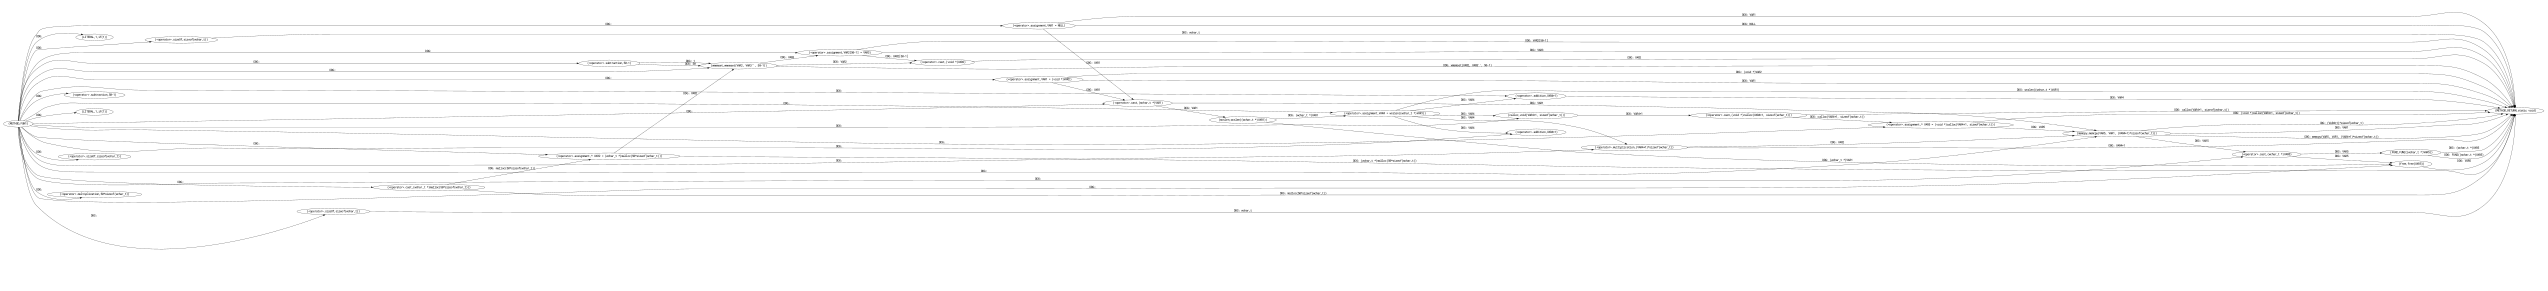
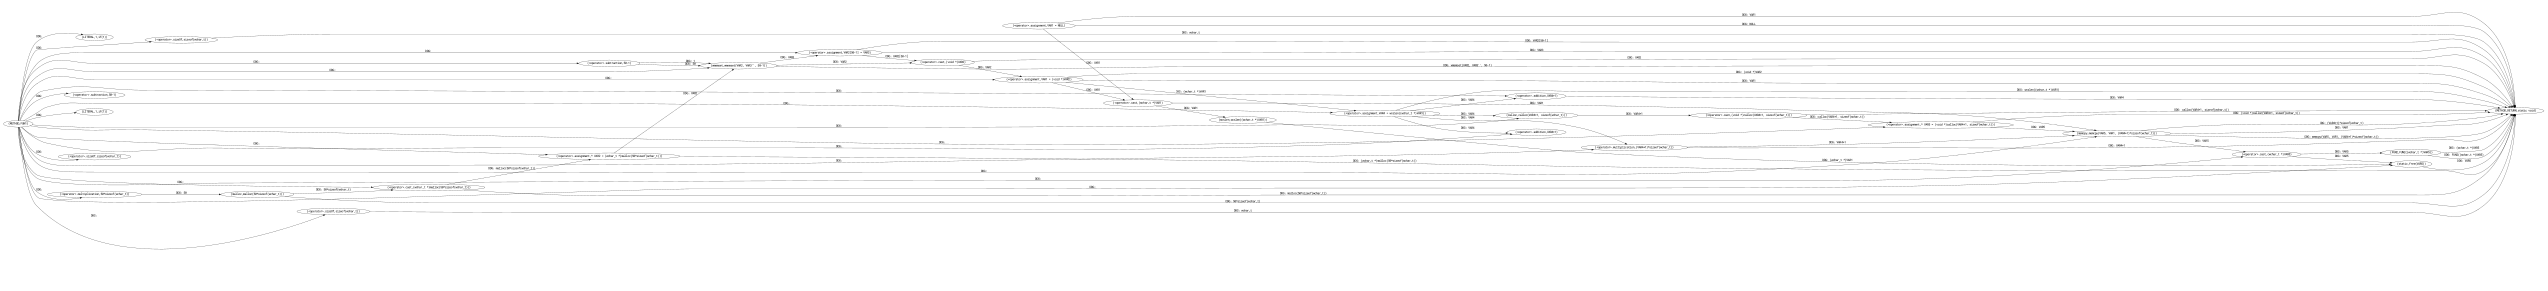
  digraph {
    fontname="Roboto Mono"
    rankdir=LR
    node [fontname="Roboto Mono"]
    edge [fontname="Roboto Mono"]
    n1 [label="(METHOD,FUN1)"]
    n2 [label="(<operator>.assignment,VAR1 = NULL)"]
    n3 [label="(LITERAL,1,if(1))"]
    n4 [label="(<operator>.assignment,* VAR2 = (wchar_t *)malloc(50*sizeof(wchar_t)))"]
    n5 [label="(<operator>.multiplication,50*sizeof(wchar_t))"]
    n6 [label="(<operator>.sizeOf,sizeof(wchar_t))"]
    n7 [label="(wmemset,wmemset(VAR2, VAR3'', 50-1))"]
    n8 [label="(<operator>.subtraction,50-1)"]
    n9 [label="(<operator>.assignment,VAR2[50-1] = VAR3)"]
    n10 [label="(<operator>.subtraction,50-1)"]
    n11 [label="(<operator>.assignment,VAR1 = (void *)VAR2)"]
    n12 [label="(LITERAL,1,if(1))"]
    n13 [label="(<operator>.assignment,VAR4 = wcslen((wchar_t *)VAR1))"]
    n14 [label="(<operator>.cast,(wchar_t *)VAR1)"]
    n15 [label="(<operator>.assignment,* VAR5 = (void *)calloc(VAR4+1, sizeof(wchar_t)))"]
-   n16 [label="(calloc,void(VAR4+1, sizeof(wchar_t)))"]
+   n16 [label="(calloc,calloc(VAR4+1, sizeof(wchar_t)))"]
    n17 [label="(<operator>.addition,VAR4+1)"]
    n18 [label="(<operator>.sizeOf,sizeof(wchar_t))"]
    n19 [label="(memcpy,memcpy(VAR5, VAR1, (VAR4+1)*sizeof(wchar_t)))"]
    n20 [label="(<operator>.multiplication,(VAR4+1)*sizeof(wchar_t))"]
    n21 [label="(<operator>.addition,VAR4+1)"]
    n22 [label="(<operator>.sizeOf,sizeof(wchar_t))"]
    n23 [label="(<operator>.cast,(wchar_t *)VAR5)"]
-   n24 [label="(free,free(VAR5))"]
+   n24 [label="(static,free(VAR5))"]
    n25 [label="(<operator>.cast,(wchar_t *)malloc(50*sizeof(wchar_t)))"]
    n26 [label="(METHOD_RETURN,static void)"]
+   n27 [label="(malloc,malloc(50*sizeof(wchar_t)))"]
    n28 [label="(<operator>.cast,(void *)VAR2)"]
    n29 [label="(wcslen,wcslen((wchar_t *)VAR1))"]
    n30 [label="(<operator>.cast,(void *)calloc(VAR4+1, sizeof(wchar_t)))"]
    n31 [label="(FUN2,FUN2((wchar_t *)VAR5))"]
-   n1 -> n2 [label="DDG: "]
    n1 -> n3 [label="DDG: "]
    n1 -> n4 [label="DDG: "]
    n1 -> n5 [label="DDG: "]
    n1 -> n6 [label="DDG: "]
    n1 -> n7 [label="DDG: "]
    n1 -> n8 [label="DDG: "]
    n1 -> n9 [label="DDG: "]
    n1 -> n10 [label="DDG: "]
    n1 -> n11 [label="DDG: "]
    n1 -> n12 [label="DDG: "]
    n1 -> n13 [label="DDG: "]
-   n1 -> n14 [label="DDG: "]
    n1 -> n15 [label="DDG: "]
    n1 -> n16 [label="DDG: "]
    n1 -> n17 [label="DDG: "]
    n1 -> n18 [label="DDG: "]
    n1 -> n19 [label="DDG: "]
    n1 -> n20 [label="DDG: "]
    n1 -> n21 [label="DDG: "]
    n1 -> n22 [label="DDG: "]
    n1 -> n23 [label="DDG: "]
    n1 -> n24 [label="DDG: "]
    n1 -> n25 [label="DDG: "]
    n2 -> n14 [label="DDG: VAR1"]
    n2 -> n26 [label="DDG: VAR1"]
    n2 -> n26 [label="DDG: NULL"]
    n4 -> n7 [label="DDG: VAR2"]
    n4 -> n26 [label="DDG: (wchar_t *)malloc(50*sizeof(wchar_t))"]
+   n5 -> n27 [label="DDG: 50"]
    n6 -> n26 [label="DDG: wchar_t"]
    n7 -> n9 [label="DDG: VAR3"]
    n7 -> n26 [label="DDG: wmemset(VAR2, VAR3'', 50-1)"]
    n7 -> n28 [label="DDG: VAR2"]
    n8 -> n7 [label="DDG: 50"]
    n8 -> n7 [label="DDG: 1"]
    n9 -> n26 [label="DDG: VAR3"]
    n9 -> n26 [label="DDG: VAR2[50-1]"]
    n9 -> n28 [label="DDG: VAR2[50-1]"]
    n11 -> n14 [label="DDG: VAR1"]
    n11 -> n26 [label="DDG: VAR1"]
    n11 -> n26 [label="DDG: (void *)VAR2"]
    n13 -> n16 [label="DDG: VAR4"]
    n13 -> n17 [label="DDG: VAR4"]
    n13 -> n20 [label="DDG: VAR4"]
    n13 -> n21 [label="DDG: VAR4"]
    n13 -> n26 [label="DDG: wcslen((wchar_t *)VAR1)"]
    n14 -> n19 [label="DDG: VAR1"]
    n14 -> n29 [label="DDG: VAR1"]
    n15 -> n19 [label="DDG: VAR5"]
    n15 -> n26 [label="DDG: (void *)calloc(VAR4+1, sizeof(wchar_t))"]
    n16 -> n30 [label="DDG: VAR4+1"]
    n19 -> n23 [label="DDG: VAR5"]
    n19 -> n26 [label="DDG: memcpy(VAR5, VAR1, (VAR4+1)*sizeof(wchar_t))"]
    n19 -> n26 [label="DDG: (VAR4+1)*sizeof(wchar_t)"]
    n19 -> n26 [label="DDG: VAR1"]
-   n20 -> n19 [label="DDG: VAR2"]
+   n20 -> n19 [label="DDG: VAR4+1"]
    n20 -> n26 [label="DDG: VAR4+1"]
    n21 -> n26 [label="DDG: VAR4"]
    n22 -> n26 [label="DDG: wchar_t"]
    n23 -> n24 [label="DDG: VAR5"]
    n23 -> n31 [label="DDG: VAR5"]
    n24 -> n26 [label="DDG: VAR5"]
    n25 -> n4 [label="DDG: malloc(50*sizeof(wchar_t))"]
    n25 -> n26 [label="DDG: malloc(50*sizeof(wchar_t))"]
+   n27 -> n25 [label="DDG: 50*sizeof(wchar_t)"]
+   n27 -> n26 [label="DDG: 50*sizeof(wchar_t)"]
+   n28 -> n11 [label="DDG: VAR2"]
    n28 -> n26 [label="DDG: VAR2"]
-   n29 -> n13 [label="DDG: (wchar_t *)VAR1"]
+   n11 -> n13 [label="DDG: (wchar_t *)VAR1"]
    n29 -> n24 [label="DDG: (wchar_t *)VAR1"]
    n30 -> n15 [label="DDG: calloc(VAR4+1, sizeof(wchar_t))"]
    n30 -> n26 [label="DDG: calloc(VAR4+1, sizeof(wchar_t))"]
    n31 -> n26 [label="DDG: FUN2((wchar_t *)VAR5)"]
    n31 -> n26 [label="DDG: (wchar_t *)VAR5"]
  }
